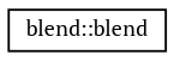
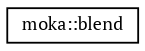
  digraph {
    rankdir=LR
    fontname="PT Serif"
-   n1 [color=black fillcolor=white fontname="PT Serif" fontsize=10 height=0.2 label="blend::blend" shape=record style=filled width=0.4]
+   n1 [color=black fillcolor=white fontname="PT Serif" fontsize=10 height=0.2 label="moka::blend" shape=record style=filled width=0.4]
  }
